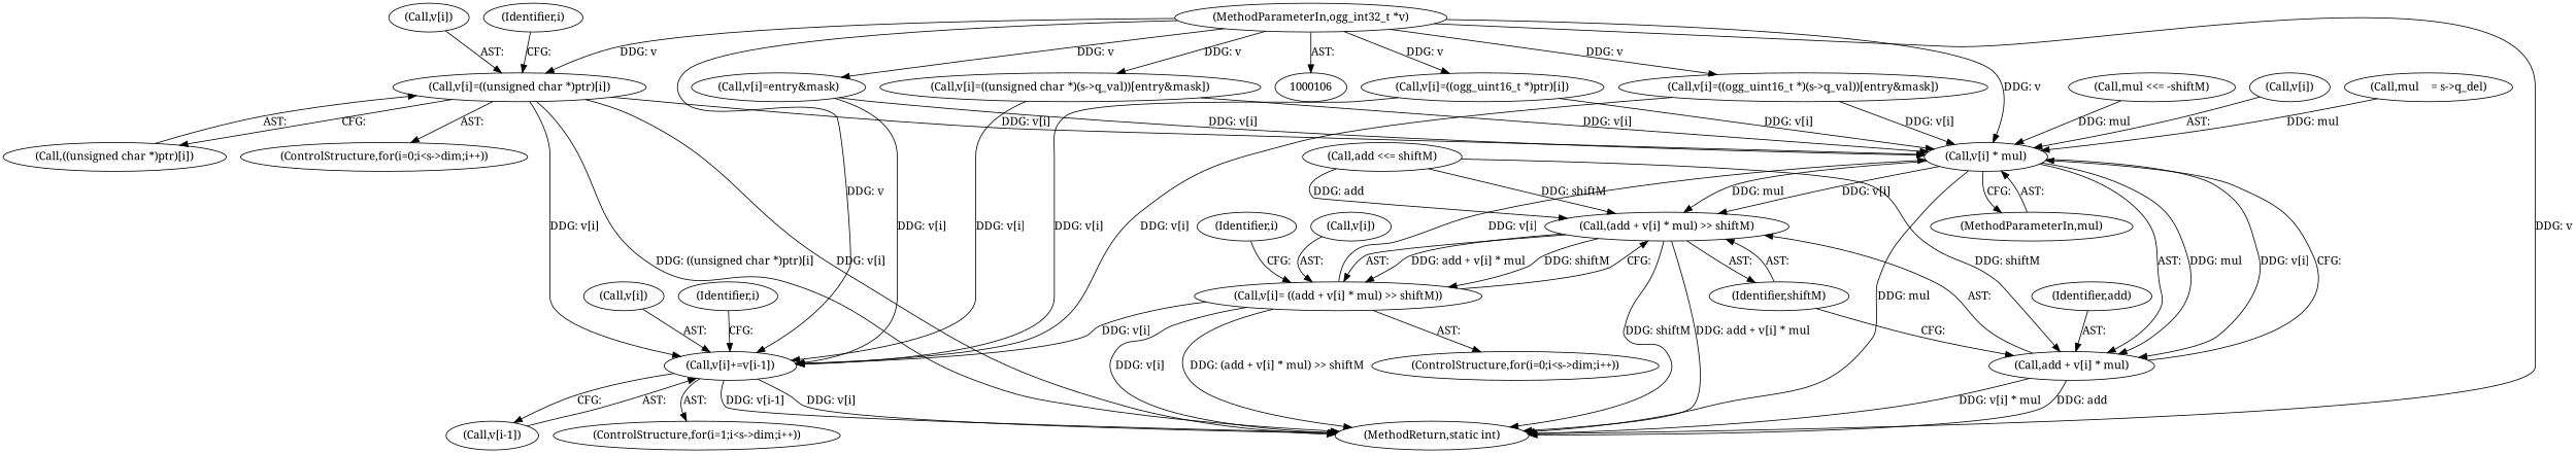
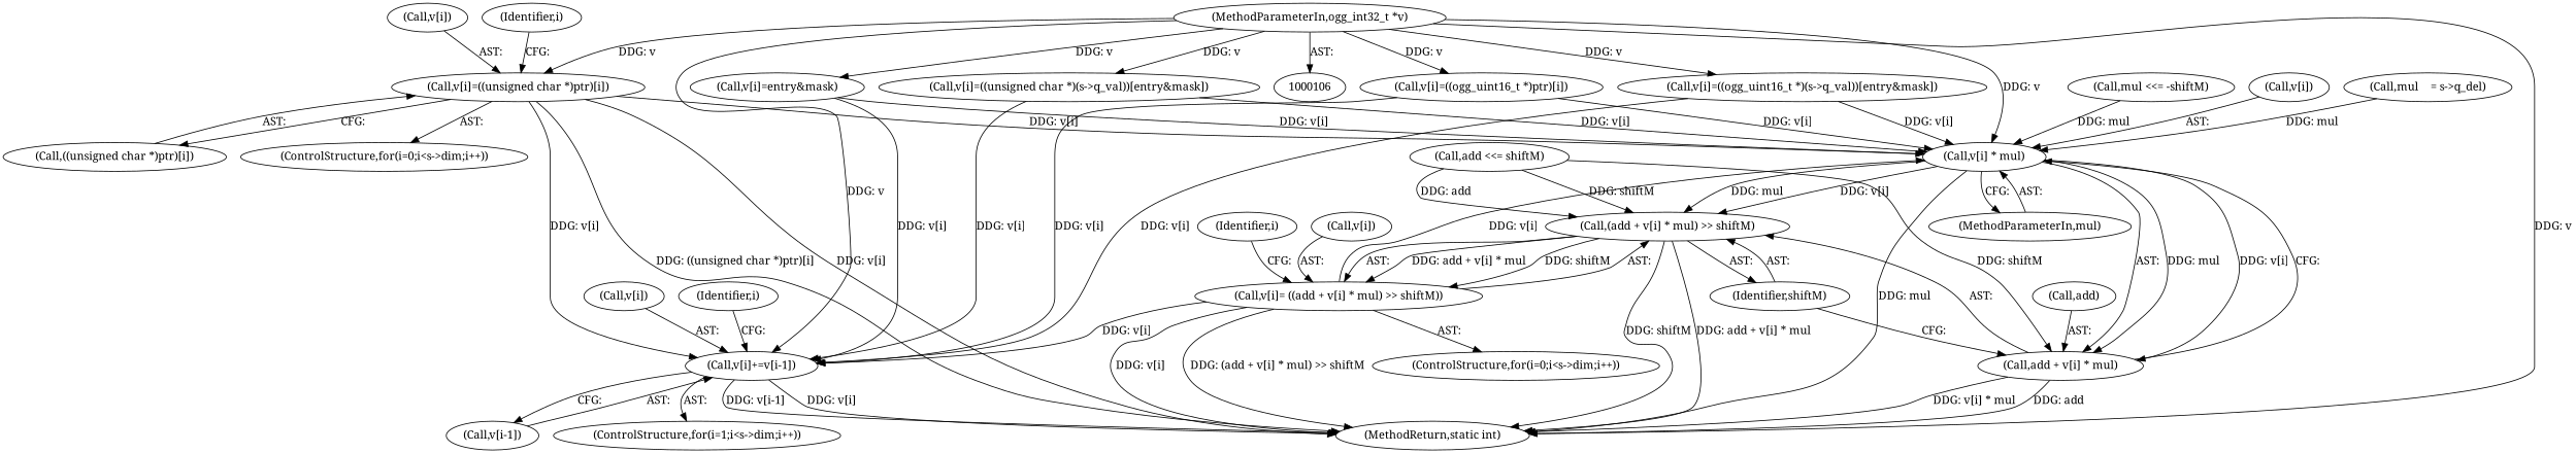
  digraph {
    fontname="Noto Serif"
    node [fontname="Noto Serif"]
    edge [fontname="Noto Serif"]
    n1 [label="(Call,v[i]=((unsigned char *)ptr)[i])"]
    n2 [label="(Call,v[i] * mul)"]
    n3 [label="(Call,v[i]+=v[i-1])"]
    n4 [label="(Call,((unsigned char *)ptr)[i])"]
    n5 [label="(MethodReturn,static int)"]
    n6 [label="(ControlStructure,for(i=0;i<s->dim;i++))"]
    n7 [label="(Call,(add + v[i] * mul) >> shiftM)"]
    n8 [label="(Call,add + v[i] * mul)"]
    n9 [label="(MethodParameterIn,mul)"]
    n10 [label="(ControlStructure,for(i=1;i<s->dim;i++))"]
    n11 [label="(Call,v[i-1])"]
    n12 [label="(MethodParameterIn,ogg_int32_t *v)"]
    n13 [label="(Call,v[i]=entry&mask)"]
    n14 [label="(Call,v[i]=((unsigned char *)(s->q_val))[entry&mask])"]
    n15 [label="(Call,v[i]=((ogg_uint16_t *)(s->q_val))[entry&mask])"]
    n16 [label="(Call,v[i]=((ogg_uint16_t *)ptr)[i])"]
    1000106
    n18 [label="(Call,v[i]= ((add + v[i] * mul) >> shiftM))"]
    n19 [label="(ControlStructure,for(i=0;i<s->dim;i++))"]
    n20 [label="(Identifier,shiftM)"]
    n21 [label="(Identifier,i)"]
    n22 [label="(Call,mul <<= -shiftM)"]
    n23 [label="(Call,v[i])"]
-   n24 [label="(Identifier,add)"]
+   n24 [label="(Call,add)"]
    n25 [label="(Call,v[i])"]
    n26 [label="(Call,add <<= shiftM)"]
    n27 [label="(Call,v[i])"]
    n28 [label="(Call,v[i])"]
    n29 [label="(Identifier,i)"]
    n30 [label="(Call,mul    = s->q_del)"]
    n31 [label="(Identifier,i)"]
    n1 -> n2 [label="DDG: v[i]"]
    n1 -> n3 [label="DDG: v[i]"]
    n1 -> n4 [label="CFG: "]
    n1 -> n5 [label="DDG: v[i]"]
    n1 -> n5 [label="DDG: ((unsigned char *)ptr)[i]"]
    n1 -> n6 [label="AST: "]
    n2 -> n5 [label="DDG: mul"]
    n2 -> n7 [label="DDG: v[i]"]
    n2 -> n7 [label="DDG: mul"]
    n2 -> n8 [label="AST: "]
    n2 -> n8 [label="DDG: v[i]"]
    n2 -> n8 [label="DDG: mul"]
    n2 -> n9 [label="CFG: "]
    n3 -> n5 [label="DDG: v[i]"]
    n3 -> n5 [label="DDG: v[i-1]"]
    n3 -> n10 [label="AST: "]
    n3 -> n11 [label="CFG: "]
    n4 -> n1 [label="AST: "]
    n7 -> n5 [label="DDG: add + v[i] * mul"]
    n7 -> n5 [label="DDG: shiftM"]
    n7 -> n18 [label="AST: "]
    n7 -> n18 [label="DDG: add + v[i] * mul"]
    n7 -> n18 [label="DDG: shiftM"]
    n7 -> n20 [label="AST: "]
    n8 -> n2 [label="CFG: "]
    n8 -> n5 [label="DDG: v[i] * mul"]
    n8 -> n5 [label="DDG: add"]
    n8 -> n7 [label="AST: "]
    n9 -> n2 [label="AST: "]
    n11 -> n3 [label="AST: "]
    n12 -> n1 [label="DDG: v"]
    n12 -> n2 [label="DDG: v"]
    n12 -> n3 [label="DDG: v"]
    n12 -> n5 [label="DDG: v"]
    n12 -> n13 [label="DDG: v"]
    n12 -> n14 [label="DDG: v"]
    n12 -> n15 [label="DDG: v"]
    n12 -> n16 [label="DDG: v"]
    n12 -> 1000106 [label="AST: "]
    n13 -> n2 [label="DDG: v[i]"]
    n13 -> n3 [label="DDG: v[i]"]
    n14 -> n2 [label="DDG: v[i]"]
    n14 -> n3 [label="DDG: v[i]"]
    n15 -> n2 [label="DDG: v[i]"]
    n15 -> n3 [label="DDG: v[i]"]
    n16 -> n2 [label="DDG: v[i]"]
    n16 -> n3 [label="DDG: v[i]"]
    n18 -> n2 [label="DDG: v[i]"]
    n18 -> n3 [label="DDG: v[i]"]
    n18 -> n5 [label="DDG: v[i]"]
    n18 -> n5 [label="DDG: (add + v[i] * mul) >> shiftM"]
-   n18 -> n7 [label="CFG: "]
+   n18 -> n7 [label="AST: "]
    n18 -> n19 [label="AST: "]
    n20 -> n7 [label="AST: "]
    n20 -> n8 [label="CFG: "]
    n21 -> n3 [label="CFG: "]
    n22 -> n2 [label="DDG: mul"]
    n23 -> n1 [label="AST: "]
    n24 -> n8 [label="AST: "]
    n25 -> n18 [label="AST: "]
    n26 -> n7 [label="DDG: add"]
    n26 -> n7 [label="DDG: shiftM"]
    n26 -> n8 [label="DDG: shiftM"]
    n27 -> n2 [label="AST: "]
    n28 -> n3 [label="AST: "]
    n29 -> n1 [label="CFG: "]
    n30 -> n2 [label="DDG: mul"]
    n31 -> n18 [label="CFG: "]
  }
